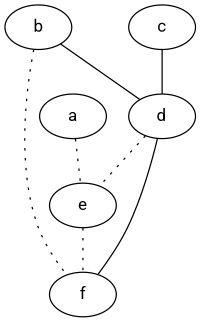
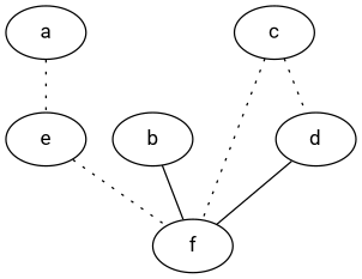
  graph {
    fontname=Roboto
    node [fontname=Roboto]
    edge [fontname=Roboto style=dotted]
    a
    e
    f
    b
    d
    c
    a -- e
    e -- f
-   b -- f
-   b -- d [style=""]
-   d -- e
+   b -- f [style=solid]
    d -- f [style=""]
-   c -- d [style=solid]
+   c -- f
+   c -- d
  }
